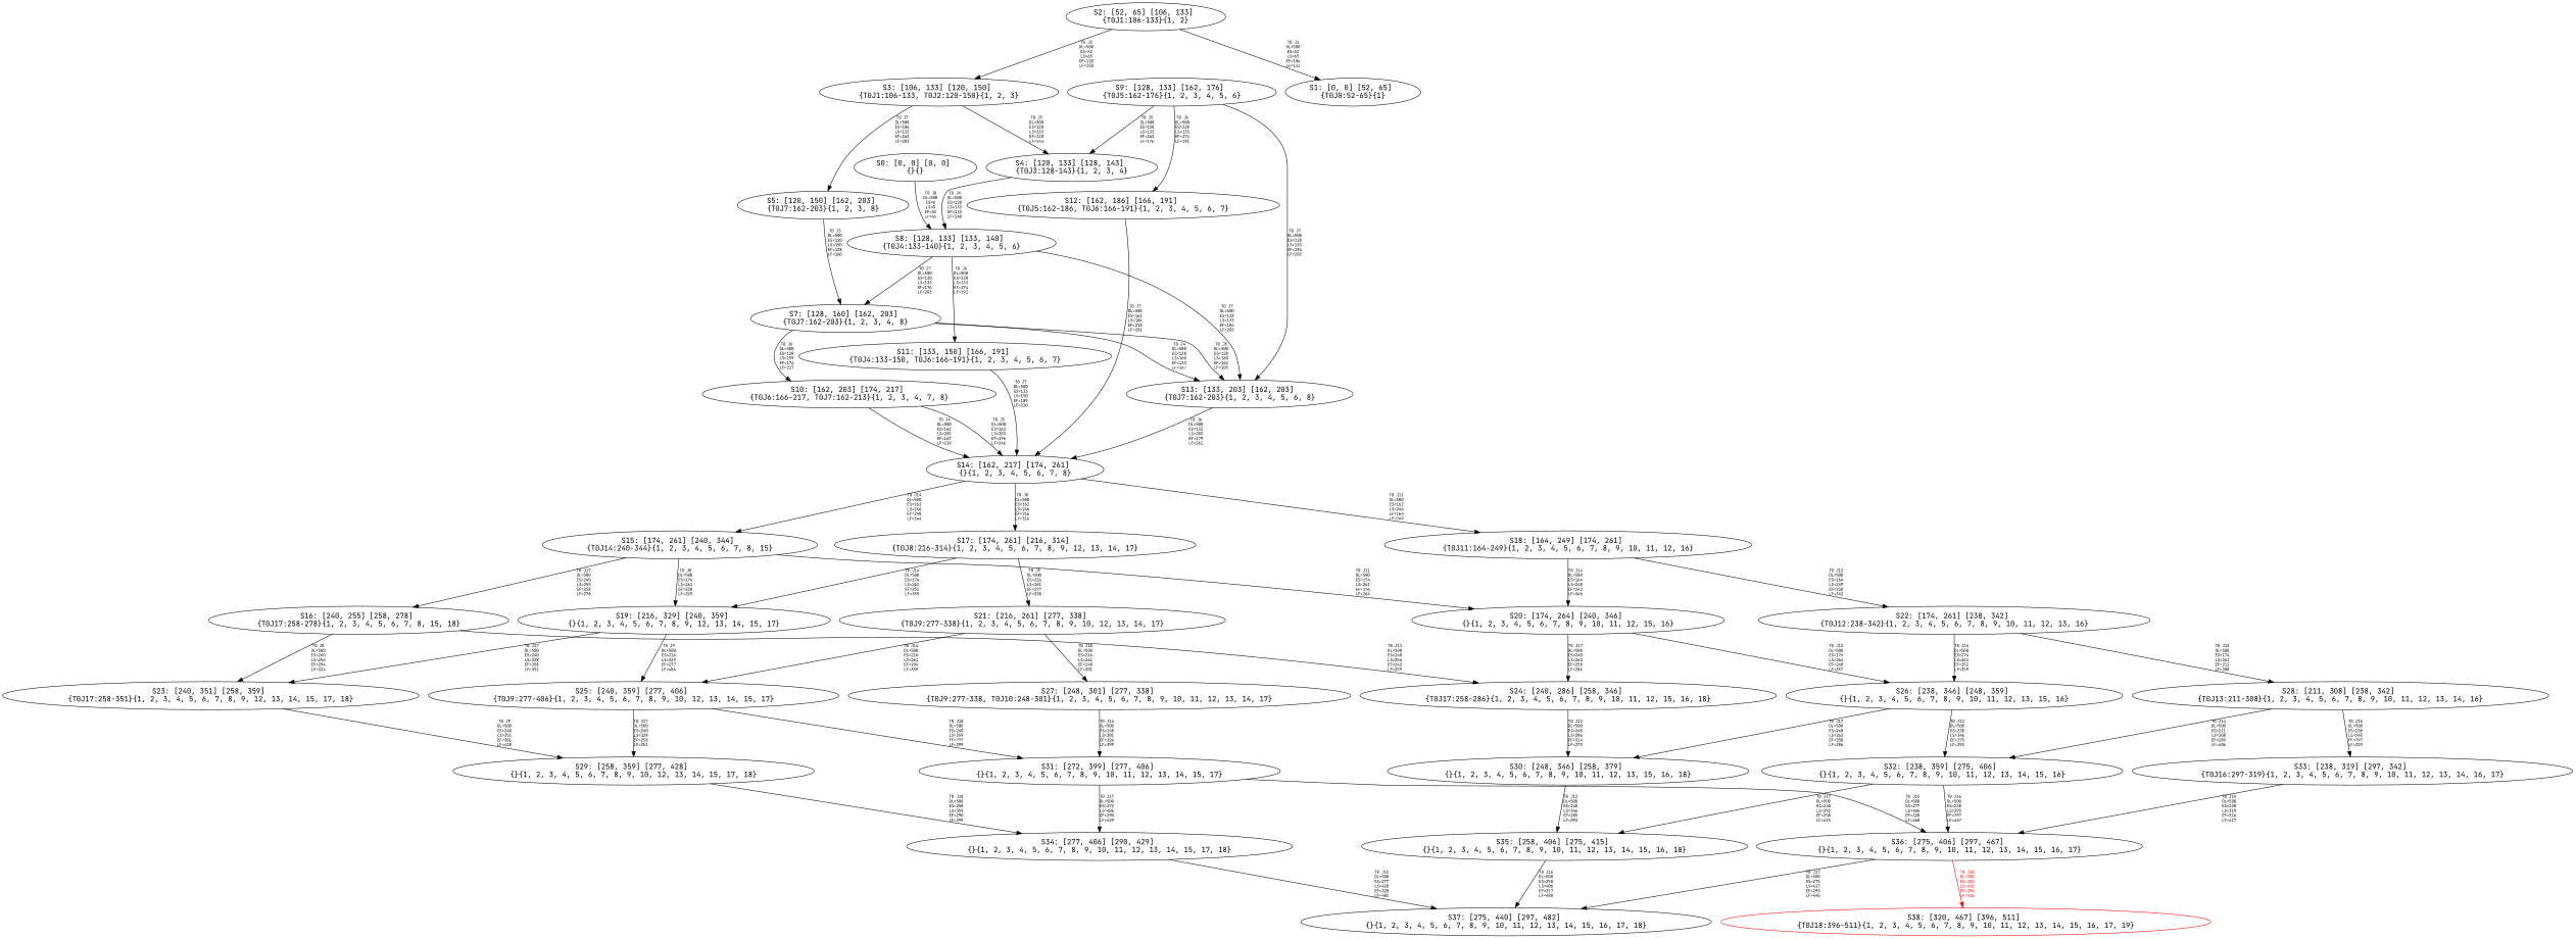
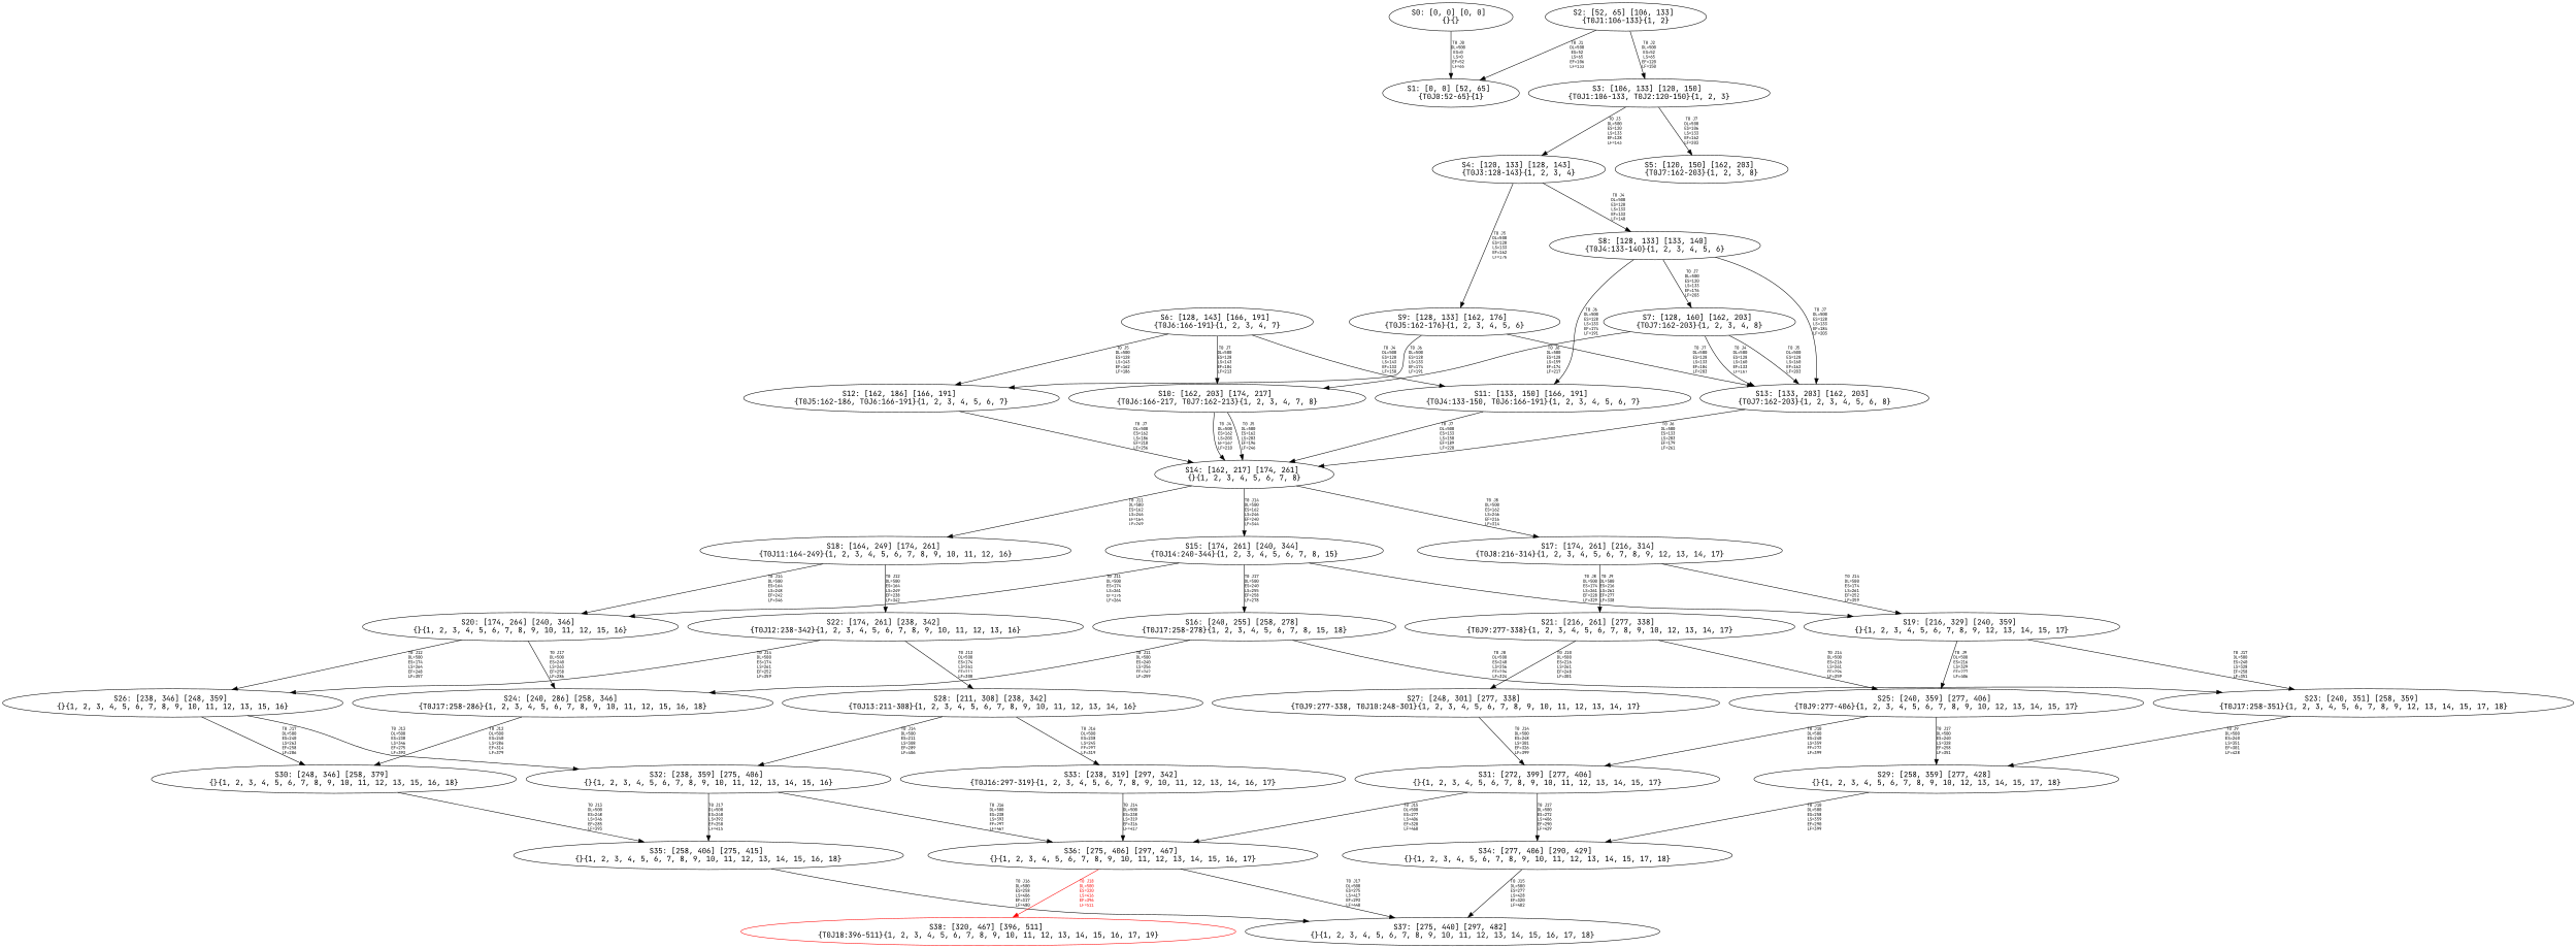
  digraph {
    fontname="JetBrains Mono"
    node [fontname="JetBrains Mono"]
    edge [fontname="JetBrains Mono" fontsize=8]
    n1 [label="S0: [0, 0] [0, 0] \n{}{}"]
    n2 [label="S1: [0, 0] [52, 65] \n{T0J0:52-65}{1}"]
    n3 [label="S2: [52, 65] [106, 133] \n{T0J1:106-133}{1, 2}"]
    n4 [label="S3: [106, 133] [120, 150] \n{T0J1:106-133, T0J2:120-150}{1, 2, 3}"]
    n5 [label="S4: [120, 133] [128, 143] \n{T0J3:128-143}{1, 2, 3, 4}"]
    n6 [label="S5: [120, 150] [162, 203] \n{T0J7:162-203}{1, 2, 3, 8}"]
    n7 [label="S8: [128, 133] [133, 140] \n{T0J4:133-140}{1, 2, 3, 4, 5, 6}"]
    n8 [label="S9: [128, 133] [162, 176] \n{T0J5:162-176}{1, 2, 3, 4, 5, 6}"]
    n9 [label="S7: [128, 160] [162, 203] \n{T0J7:162-203}{1, 2, 3, 4, 8}"]
+   n10 [label="S6: [128, 143] [166, 191] \n{T0J6:166-191}{1, 2, 3, 4, 7}"]
    n11 [label="S10: [162, 203] [174, 217] \n{T0J6:166-217, T0J7:162-213}{1, 2, 3, 4, 7, 8}"]
    n12 [label="S11: [133, 150] [166, 191] \n{T0J4:133-150, T0J6:166-191}{1, 2, 3, 4, 5, 6, 7}"]
    n13 [label="S12: [162, 186] [166, 191] \n{T0J5:162-186, T0J6:166-191}{1, 2, 3, 4, 5, 6, 7}"]
    n14 [label="S13: [133, 203] [162, 203] \n{T0J7:162-203}{1, 2, 3, 4, 5, 6, 8}"]
    n15 [label="S14: [162, 217] [174, 261] \n{}{1, 2, 3, 4, 5, 6, 7, 8}"]
    n16 [label="S15: [174, 261] [240, 344] \n{T0J14:240-344}{1, 2, 3, 4, 5, 6, 7, 8, 15}"]
    n17 [label="S17: [174, 261] [216, 314] \n{T0J8:216-314}{1, 2, 3, 4, 5, 6, 7, 8, 9, 12, 13, 14, 17}"]
    n18 [label="S18: [164, 249] [174, 261] \n{T0J11:164-249}{1, 2, 3, 4, 5, 6, 7, 8, 9, 10, 11, 12, 16}"]
    n19 [label="S16: [240, 255] [258, 278] \n{T0J17:258-278}{1, 2, 3, 4, 5, 6, 7, 8, 15, 18}"]
    n20 [label="S19: [216, 329] [240, 359] \n{}{1, 2, 3, 4, 5, 6, 7, 8, 9, 12, 13, 14, 15, 17}"]
    n21 [label="S20: [174, 264] [240, 346] \n{}{1, 2, 3, 4, 5, 6, 7, 8, 9, 10, 11, 12, 15, 16}"]
    n22 [label="S21: [216, 261] [277, 338] \n{T0J9:277-338}{1, 2, 3, 4, 5, 6, 7, 8, 9, 10, 12, 13, 14, 17}"]
    n23 [label="S22: [174, 261] [238, 342] \n{T0J12:238-342}{1, 2, 3, 4, 5, 6, 7, 8, 9, 10, 11, 12, 13, 16}"]
    n24 [label="S23: [240, 351] [258, 359] \n{T0J17:258-351}{1, 2, 3, 4, 5, 6, 7, 8, 9, 12, 13, 14, 15, 17, 18}"]
    n25 [label="S24: [240, 286] [258, 346] \n{T0J17:258-286}{1, 2, 3, 4, 5, 6, 7, 8, 9, 10, 11, 12, 15, 16, 18}"]
    n26 [label="S25: [240, 359] [277, 406] \n{T0J9:277-406}{1, 2, 3, 4, 5, 6, 7, 8, 9, 10, 12, 13, 14, 15, 17}"]
    n27 [label="S26: [238, 346] [248, 359] \n{}{1, 2, 3, 4, 5, 6, 7, 8, 9, 10, 11, 12, 13, 15, 16}"]
    n28 [label="S29: [258, 359] [277, 428] \n{}{1, 2, 3, 4, 5, 6, 7, 8, 9, 10, 12, 13, 14, 15, 17, 18}"]
    n29 [label="S30: [248, 346] [258, 379] \n{}{1, 2, 3, 4, 5, 6, 7, 8, 9, 10, 11, 12, 13, 15, 16, 18}"]
    n30 [label="S27: [248, 301] [277, 338] \n{T0J9:277-338, T0J10:248-301}{1, 2, 3, 4, 5, 6, 7, 8, 9, 10, 11, 12, 13, 14, 17}"]
    n31 [label="S28: [211, 308] [238, 342] \n{T0J13:211-308}{1, 2, 3, 4, 5, 6, 7, 8, 9, 10, 11, 12, 13, 14, 16}"]
    n32 [label="S31: [272, 399] [277, 406] \n{}{1, 2, 3, 4, 5, 6, 7, 8, 9, 10, 11, 12, 13, 14, 15, 17}"]
    n33 [label="S32: [238, 359] [275, 406] \n{}{1, 2, 3, 4, 5, 6, 7, 8, 9, 10, 11, 12, 13, 14, 15, 16}"]
    n34 [label="S33: [238, 319] [297, 342] \n{T0J16:297-319}{1, 2, 3, 4, 5, 6, 7, 8, 9, 10, 11, 12, 13, 14, 16, 17}"]
    n35 [label="S34: [277, 406] [290, 429] \n{}{1, 2, 3, 4, 5, 6, 7, 8, 9, 10, 11, 12, 13, 14, 15, 17, 18}"]
    n36 [label="S35: [258, 406] [275, 415] \n{}{1, 2, 3, 4, 5, 6, 7, 8, 9, 10, 11, 12, 13, 14, 15, 16, 18}"]
    n37 [label="S36: [275, 406] [297, 467] \n{}{1, 2, 3, 4, 5, 6, 7, 8, 9, 10, 11, 12, 13, 14, 15, 16, 17}"]
    n38 [label="S37: [275, 440] [297, 482] \n{}{1, 2, 3, 4, 5, 6, 7, 8, 9, 10, 11, 12, 13, 14, 15, 16, 17, 18}"]
    n39 [color=Red label="S38: [320, 467] [396, 511] \n{T0J18:396-511}{1, 2, 3, 4, 5, 6, 7, 8, 9, 10, 11, 12, 13, 14, 15, 16, 17, 19}"]
-   n1 -> n7 [label="T0 J0\nDL=500\nES=0\nLS=0\nEF=52\nLF=65"]
+   n1 -> n2 [label="T0 J0\nDL=500\nES=0\nLS=0\nEF=52\nLF=65"]
    n3 -> n2 [label="T0 J1\nDL=500\nES=52\nLS=65\nEF=106\nLF=133"]
    n3 -> n4 [label="T0 J2\nDL=500\nES=52\nLS=65\nEF=120\nLF=150"]
    n4 -> n5 [label="T0 J3\nDL=500\nES=120\nLS=133\nEF=128\nLF=143"]
    n4 -> n6 [label="T0 J7\nDL=500\nES=106\nLS=133\nEF=162\nLF=203"]
    n5 -> n7 [label="T0 J4\nDL=500\nES=128\nLS=133\nEF=133\nLF=140"]
-   n8 -> n5 [label="T0 J5\nDL=500\nES=128\nLS=133\nEF=162\nLF=176"]
-   n6 -> n9 [label="T0 J3\nDL=500\nES=120\nLS=150\nEF=128\nLF=160"]
+   n5 -> n8 [label="T0 J5\nDL=500\nES=128\nLS=133\nEF=162\nLF=176"]
    n7 -> n9 [label="T0 J7\nDL=500\nES=120\nLS=133\nEF=176\nLF=203"]
    n7 -> n12 [label="T0 J6\nDL=500\nES=128\nLS=133\nEF=174\nLF=191"]
    n7 -> n14 [label="T0 J7\nDL=500\nES=128\nLS=133\nEF=184\nLF=203"]
    n8 -> n13 [label="T0 J6\nDL=500\nES=128\nLS=133\nEF=174\nLF=191"]
    n8 -> n14 [label="T0 J7\nDL=500\nES=128\nLS=133\nEF=184\nLF=203"]
    n9 -> n11 [label="T0 J6\nDL=500\nES=128\nLS=159\nEF=174\nLF=217"]
    n9 -> n14 [label="T0 J4\nDL=500\nES=128\nLS=160\nEF=133\nLF=167"]
    n9 -> n14 [label="T0 J5\nDL=500\nES=128\nLS=160\nEF=162\nLF=203"]
+   n10 -> n11 [label="T0 J7\nDL=500\nES=128\nLS=143\nEF=184\nLF=213"]
+   n10 -> n12 [label="T0 J4\nDL=500\nES=128\nLS=143\nEF=133\nLF=150"]
+   n10 -> n13 [label="T0 J5\nDL=500\nES=128\nLS=143\nEF=162\nLF=186"]
    n11 -> n15 [label="T0 J4\nDL=500\nES=162\nLS=203\nEF=167\nLF=210"]
    n11 -> n15 [label="T0 J5\nDL=500\nES=162\nLS=203\nEF=196\nLF=246"]
    n12 -> n15 [label="T0 J7\nDL=500\nES=133\nLS=150\nEF=189\nLF=220"]
    n13 -> n15 [label="T0 J7\nDL=500\nES=162\nLS=186\nEF=218\nLF=256"]
    n14 -> n15 [label="T0 J6\nDL=500\nES=133\nLS=203\nEF=179\nLF=261"]
    n15 -> n16 [label="T0 J14\nDL=500\nES=162\nLS=246\nEF=240\nLF=344"]
    n15 -> n17 [label="T0 J8\nDL=500\nES=162\nLS=246\nEF=216\nLF=314"]
    n15 -> n18 [label="T0 J11\nDL=500\nES=162\nLS=246\nEF=164\nLF=249"]
    n16 -> n19 [label="T0 J17\nDL=500\nES=240\nLS=255\nEF=258\nLF=278"]
    n16 -> n20 [label="T0 J8\nDL=500\nES=174\nLS=261\nEF=228\nLF=329"]
    n16 -> n21 [label="T0 J11\nDL=500\nES=174\nLS=261\nEF=176\nLF=264"]
    n17 -> n20 [label="T0 J14\nDL=500\nES=174\nLS=261\nEF=252\nLF=359"]
    n17 -> n22 [label="T0 J9\nDL=500\nES=216\nLS=261\nEF=277\nLF=338"]
    n18 -> n21 [label="T0 J14\nDL=500\nES=164\nLS=248\nEF=242\nLF=346"]
    n18 -> n23 [label="T0 J12\nDL=500\nES=164\nLS=249\nEF=238\nLF=342"]
    n19 -> n24 [label="T0 J8\nDL=500\nES=240\nLS=256\nEF=294\nLF=324"]
    n19 -> n25 [label="T0 J11\nDL=500\nES=240\nLS=256\nEF=242\nLF=259"]
    n20 -> n24 [label="T0 J17\nDL=500\nES=240\nLS=328\nEF=258\nLF=351"]
    n20 -> n26 [label="T0 J9\nDL=500\nES=216\nLS=329\nEF=277\nLF=406"]
    n21 -> n25 [label="T0 J17\nDL=500\nES=240\nLS=263\nEF=258\nLF=286"]
    n21 -> n27 [label="T0 J12\nDL=500\nES=174\nLS=264\nEF=248\nLF=357"]
    n22 -> n26 [label="T0 J14\nDL=500\nES=216\nLS=261\nEF=294\nLF=359"]
    n22 -> n30 [label="T0 J10\nDL=500\nES=216\nLS=261\nEF=248\nLF=301"]
    n23 -> n27 [label="T0 J14\nDL=500\nES=174\nLS=261\nEF=252\nLF=359"]
    n23 -> n31 [label="T0 J13\nDL=500\nES=174\nLS=261\nEF=211\nLF=308"]
    n24 -> n28 [label="T0 J9\nDL=500\nES=240\nLS=351\nEF=301\nLF=428"]
    n25 -> n29 [label="T0 J12\nDL=500\nES=240\nLS=286\nEF=314\nLF=379"]
    n26 -> n28 [label="T0 J17\nDL=500\nES=240\nLS=328\nEF=258\nLF=351"]
    n26 -> n32 [label="T0 J10\nDL=500\nES=240\nLS=359\nEF=272\nLF=399"]
    n27 -> n29 [label="T0 J17\nDL=500\nES=240\nLS=263\nEF=258\nLF=286"]
    n27 -> n33 [label="T0 J13\nDL=500\nES=238\nLS=346\nEF=275\nLF=393"]
    n28 -> n35 [label="T0 J10\nDL=500\nES=258\nLS=359\nEF=290\nLF=399"]
    n29 -> n36 [label="T0 J13\nDL=500\nES=248\nLS=346\nEF=285\nLF=393"]
    n30 -> n32 [label="T0 J14\nDL=500\nES=248\nLS=301\nEF=326\nLF=399"]
    n31 -> n33 [label="T0 J14\nDL=500\nES=211\nLS=308\nEF=289\nLF=406"]
    n31 -> n34 [label="T0 J16\nDL=500\nES=238\nLS=245\nEF=297\nLF=319"]
    n32 -> n35 [label="T0 J17\nDL=500\nES=272\nLS=406\nEF=290\nLF=429"]
    n32 -> n37 [label="T0 J15\nDL=500\nES=277\nLS=406\nEF=320\nLF=460"]
    n33 -> n36 [label="T0 J17\nDL=500\nES=240\nLS=392\nEF=258\nLF=415"]
    n33 -> n37 [label="T0 J16\nDL=500\nES=238\nLS=393\nEF=297\nLF=467"]
    n34 -> n37 [label="T0 J14\nDL=500\nES=238\nLS=319\nEF=316\nLF=417"]
    n35 -> n38 [label="T0 J15\nDL=500\nES=277\nLS=428\nEF=320\nLF=482"]
    n36 -> n38 [label="T0 J16\nDL=500\nES=258\nLS=406\nEF=317\nLF=480"]
    n37 -> n38 [label="T0 J17\nDL=500\nES=275\nLS=417\nEF=293\nLF=440"]
    n37 -> n39 [color=Red fontcolor=Red label="T0 J18\nDL=500\nES=320\nLS=416\nEF=396\nLF=511"]
  }
